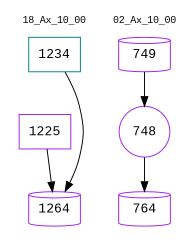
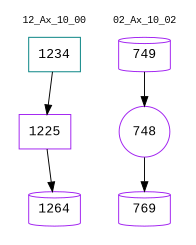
  digraph {
    fontname="Liberation Mono"
    node [color=purple fontname="Liberation Mono" shape=cylinder]
    edge [color=black fontname="Liberation Mono"]
    n1 [color=teal label=1234 shape=box]
    n2 [label=1225 shape=box]
    n3 [label=1264]
    n4 [label=749]
    n5 [label=748 shape=circle]
-   n6 [label=764]
+   n6 [label=769]
    subgraph cluster_1 {
      color=white
      fontsize=10
-     label="18_Ax_10_00"
+     label="12_Ax_10_00"
      n1
      n2
      n3
    }
    subgraph cluster_2 {
      color=white
      fontsize=10
-     label="02_Ax_10_00"
+     label="02_Ax_10_02"
      n4
      n5
      n6
    }
-   n1 -> n3
+   n1 -> n2
    n2 -> n3
    n4 -> n5
    n5 -> n6
  }
